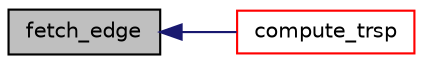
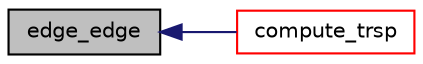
  digraph {
    rankdir=LR
    node [fontname=Helvetica fontsize=10 shape=record style=filled]
-   n1 [color=black fillcolor=grey75 fontcolor=black height=0.2 label=fetch_edge width=0.4]
+   n1 [color=black fillcolor=grey75 fontcolor=black height=0.2 label=edge_edge width=0.4]
    n2 [color=red fillcolor=white height=0.2 label=compute_trsp width=0.4]
    n1 -> n2 [color=midnightblue dir=back fontname=Helvetica fontsize=10 labelfontname=Helvetica labelfontsize=10 style=solid]
  }
